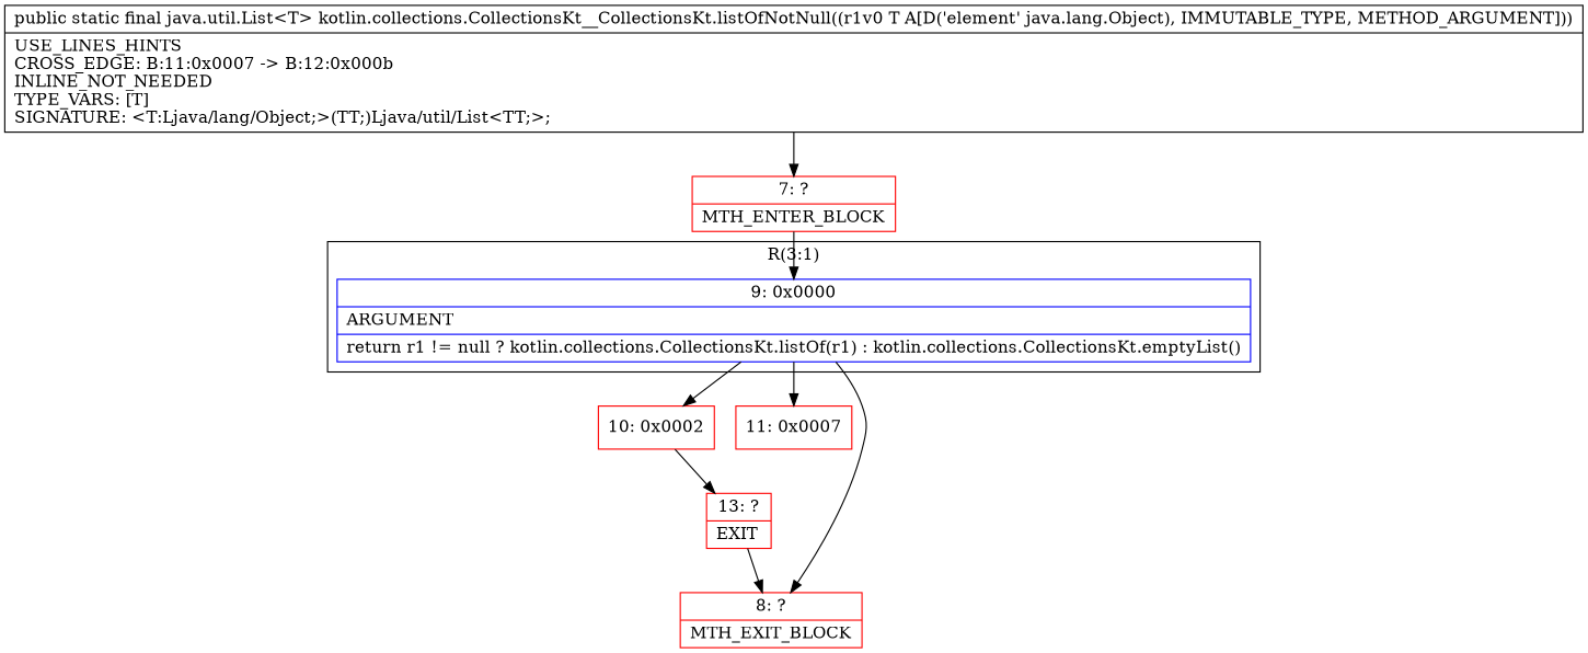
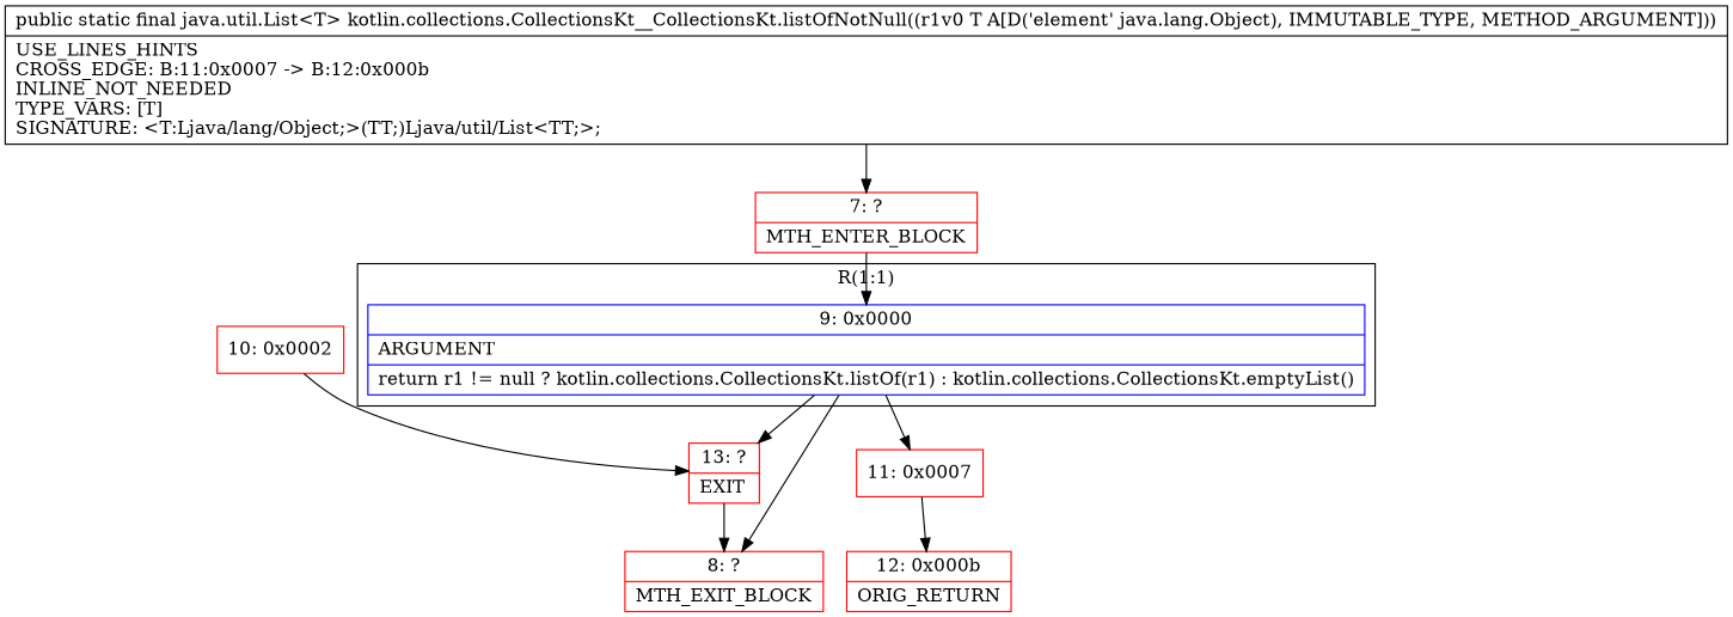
  digraph {
    node [color=red shape=record]
    n1 [color=blue label="{9\:\ 0x0000|ARGUMENT\l|return r1 != null ? kotlin.collections.CollectionsKt.listOf(r1) : kotlin.collections.CollectionsKt.emptyList()\l}"]
    n2 [label="{10\:\ 0x0002}"]
    n3 [label="{11\:\ 0x0007}"]
    n4 [label="{8\:\ ?|MTH_EXIT_BLOCK\l}"]
    n5 [label="{13\:\ ?|EXIT\l}"]
+   n6 [label="{12\:\ 0x000b|ORIG_RETURN\l}"]
    n7 [label="{7\:\ ?|MTH_ENTER_BLOCK\l}"]
    n8 [label="{public static final java.util.List\<T\> kotlin.collections.CollectionsKt__CollectionsKt.listOfNotNull((r1v0 T A[D('element' java.lang.Object), IMMUTABLE_TYPE, METHOD_ARGUMENT]))  | USE_LINES_HINTS\lCROSS_EDGE: B:11:0x0007 \-\> B:12:0x000b\lINLINE_NOT_NEEDED\lTYPE_VARS: [T]\lSIGNATURE: \<T:Ljava\/lang\/Object;\>(TT;)Ljava\/util\/List\<TT;\>;\l}" color=""]
    subgraph cluster_1 {
-     label="R(3:1)"
+     label="R(1:1)"
      n1
    }
-   n1 -> n2
+   n1 -> n5
    n1 -> n3
    n1 -> n4
    n2 -> n5
+   n3 -> n6
    n5 -> n4
    n7 -> n1
    n8 -> n7
  }
